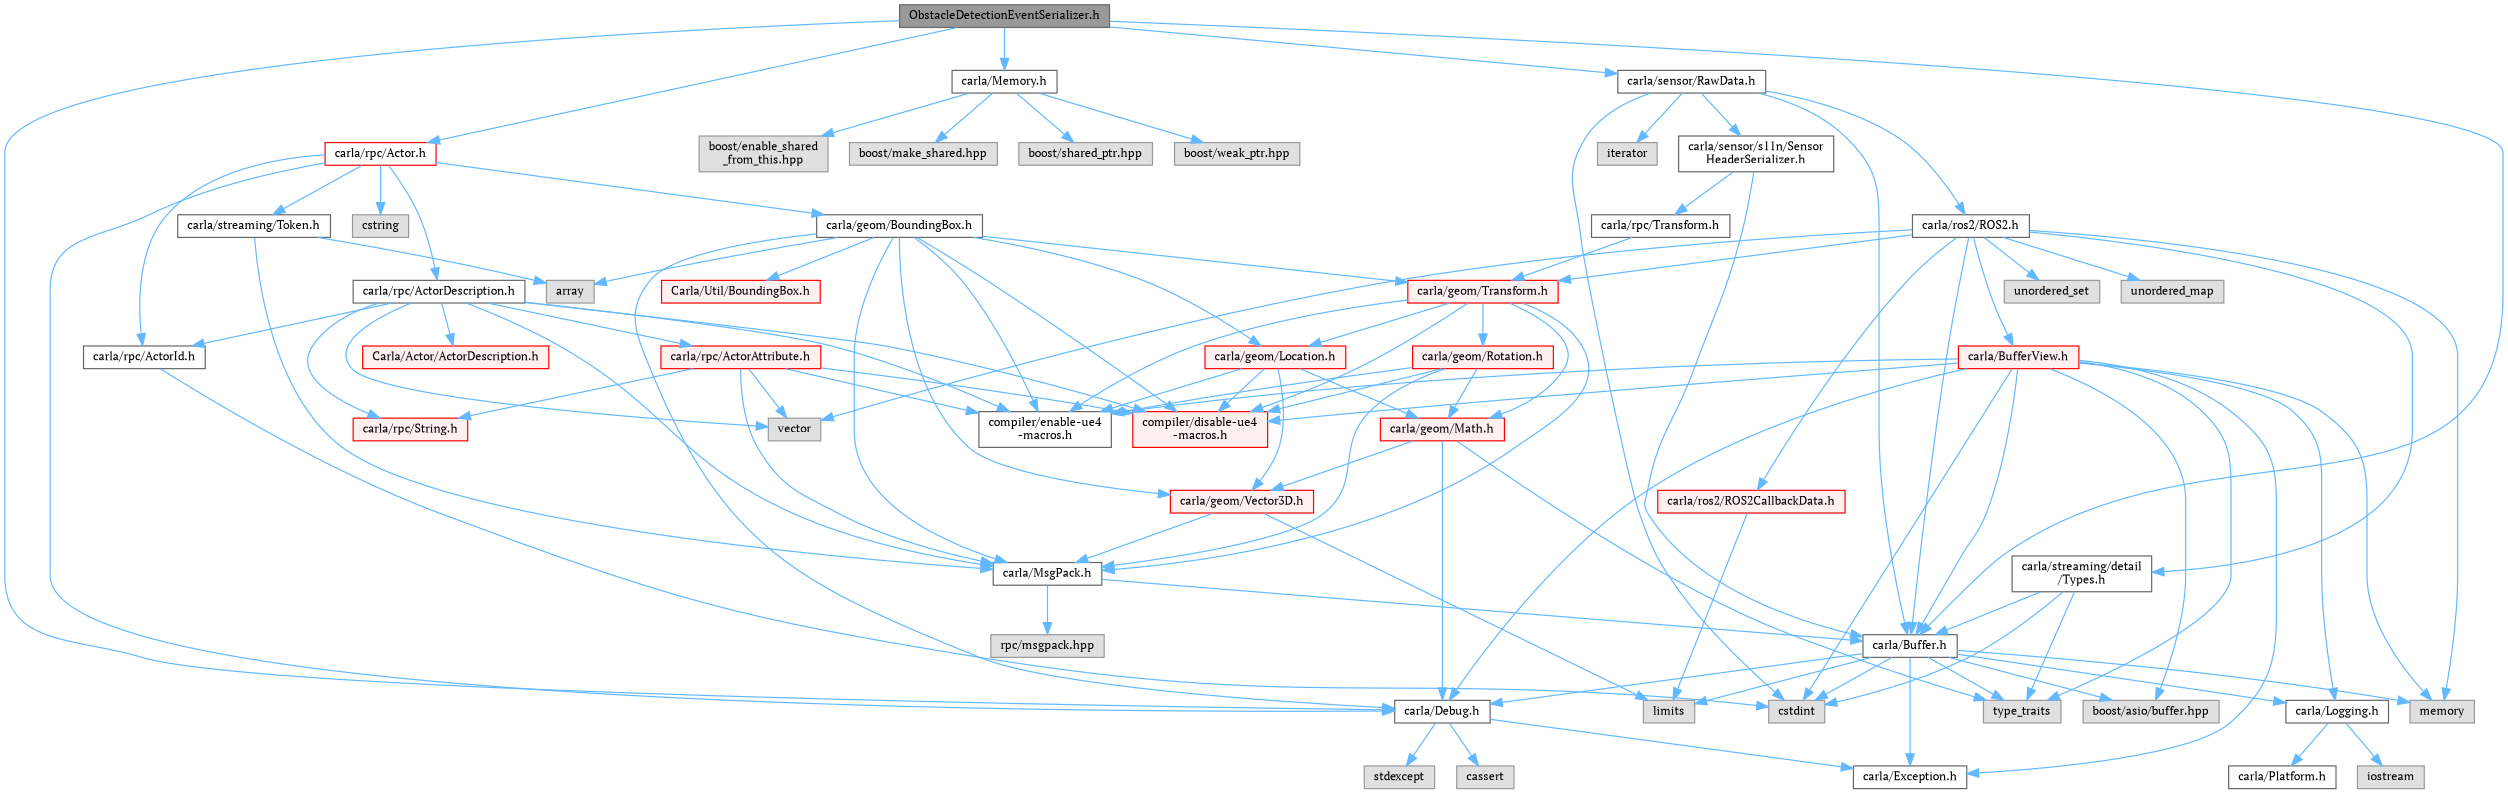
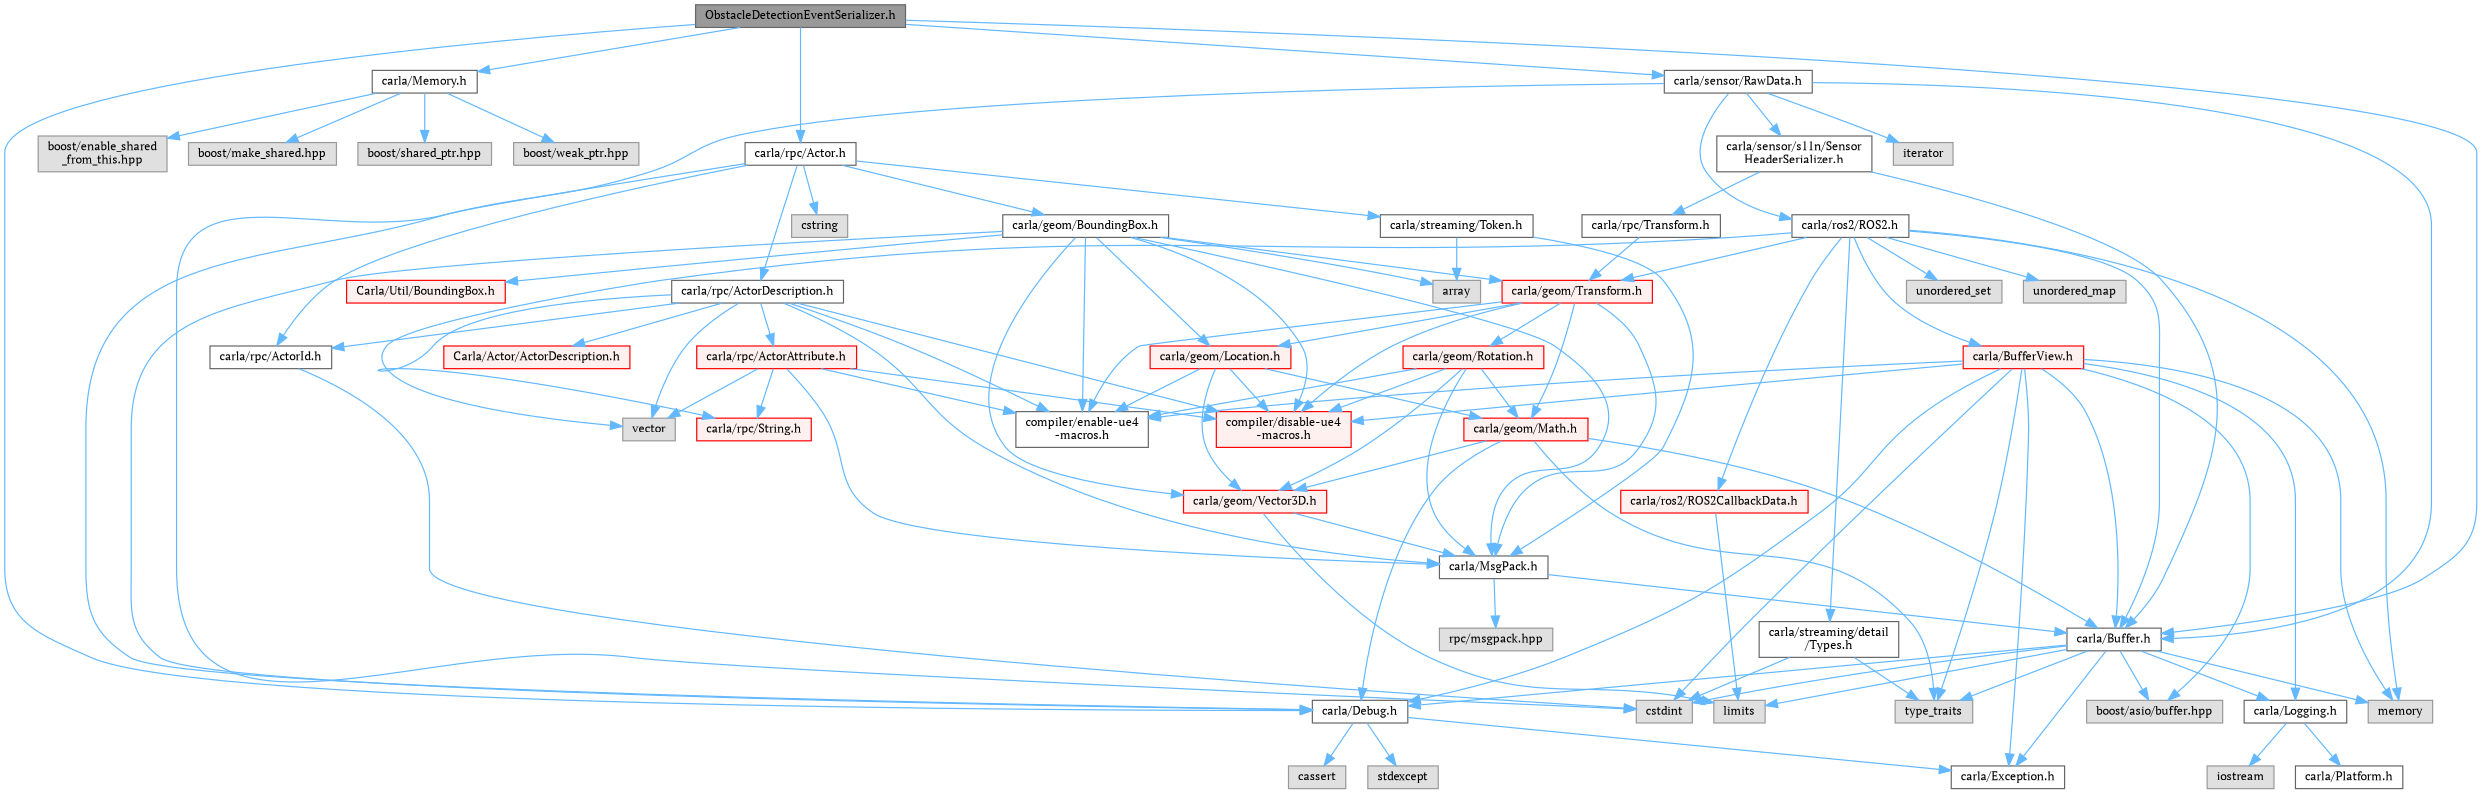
  digraph {
    fontname="PT Serif"
    node [color=grey60 fillcolor="#E0E0E0" fontname="PT Serif" fontsize=10 shape=box style=filled]
    edge [color=steelblue1 fontname="PT Serif" fontsize=10 labelfontname=Helvetica labelfontsize=10 style=solid]
    n1 [color=gray40 fillcolor=grey60 fontcolor=black height=0.2 label="ObstacleDetectionEventSerializer.h" width=0.4]
    n2 [color=grey40 fillcolor=white height=0.2 label="carla/Buffer.h" width=0.4]
    n3 [color=grey40 fillcolor=white height=0.2 label="carla/Debug.h" width=0.4]
    n4 [color=grey40 fillcolor=white height=0.2 label="carla/Memory.h" width=0.4]
-   n5 [color=red fillcolor=white height=0.2 label="carla/rpc/Actor.h" width=0.4]
+   n5 [color=grey40 fillcolor=white height=0.2 label="carla/rpc/Actor.h" width=0.4]
    n6 [color=grey40 fillcolor=white height=0.2 label="carla/sensor/RawData.h" width=0.4]
    n7 [color=grey40 fillcolor=white height=0.2 label="carla/Exception.h" width=0.4]
    n8 [color=grey40 fillcolor=white height=0.2 label="carla/Logging.h" width=0.4]
    n9 [height=0.2 label="boost/asio/buffer.hpp" width=0.4]
    n10 [height=0.2 label=cstdint width=0.4]
    n11 [height=0.2 label=limits width=0.4]
    n12 [height=0.2 label=memory width=0.4]
    n13 [height=0.2 label=type_traits width=0.4]
    n14 [height=0.2 label=stdexcept width=0.4]
    n15 [height=0.2 label=cassert width=0.4]
    n16 [height=0.2 label="boost/enable_shared\l_from_this.hpp" width=0.4]
    n17 [height=0.2 label="boost/make_shared.hpp" width=0.4]
    n18 [height=0.2 label="boost/shared_ptr.hpp" width=0.4]
    n19 [height=0.2 label="boost/weak_ptr.hpp" width=0.4]
    n20 [color=grey40 fillcolor=white height=0.2 label="carla/geom/BoundingBox.h" width=0.4]
    n21 [color=grey40 fillcolor=white height=0.2 label="carla/rpc/ActorDescription.h" width=0.4]
    n22 [color=grey40 fillcolor=white height=0.2 label="carla/rpc/ActorId.h" width=0.4]
    n23 [color=grey40 fillcolor=white height=0.2 label="carla/streaming/Token.h" width=0.4]
    n24 [height=0.2 label=cstring width=0.4]
    n25 [color=grey40 fillcolor=white height=0.2 label="carla/sensor/s11n/Sensor\lHeaderSerializer.h" width=0.4]
    n26 [color=grey40 fillcolor=white height=0.2 label="carla/ros2/ROS2.h" width=0.4]
    n27 [height=0.2 label=iterator width=0.4]
    n28 [color=grey40 fillcolor=white height=0.2 label="carla/Platform.h" width=0.4]
    n29 [height=0.2 label=iostream width=0.4]
    n30 [color=grey40 fillcolor=white height=0.2 label="carla/MsgPack.h" width=0.4]
    n31 [color=red fillcolor="#FFF0F0" height=0.2 label="carla/geom/Transform.h" width=0.4]
    n32 [color=red fillcolor="#FFF0F0" height=0.2 label="carla/geom/Location.h" width=0.4]
    n33 [color=red fillcolor="#FFF0F0" height=0.2 label="carla/geom/Vector3D.h" width=0.4]
    n34 [color=grey40 fillcolor=white height=0.2 label="compiler/enable-ue4\l-macros.h" width=0.4]
    n35 [color=red fillcolor="#FFF0F0" height=0.2 label="compiler/disable-ue4\l-macros.h" width=0.4]
    n36 [height=0.2 label=array width=0.4]
    n37 [color=red fillcolor="#FFF0F0" height=0.2 label="Carla/Util/BoundingBox.h" width=0.4]
    n38 [color=red fillcolor="#FFF0F0" height=0.2 label="carla/rpc/ActorAttribute.h" width=0.4]
    n39 [color=red fillcolor="#FFF0F0" height=0.2 label="carla/rpc/String.h" width=0.4]
    n40 [height=0.2 label=vector width=0.4]
    n41 [color=red fillcolor="#FFF0F0" height=0.2 label="Carla/Actor/ActorDescription.h" width=0.4]
    n42 [height=0.2 label="rpc/msgpack.hpp" width=0.4]
    n43 [color=red fillcolor="#FFF0F0" height=0.2 label="carla/geom/Math.h" width=0.4]
    n44 [color=red fillcolor="#FFF0F0" height=0.2 label="carla/geom/Rotation.h" width=0.4]
    n45 [color=grey40 fillcolor=white height=0.2 label="carla/rpc/Transform.h" width=0.4]
    n46 [color=red fillcolor="#FFF0F0" height=0.2 label="carla/BufferView.h" width=0.4]
    n47 [color=red fillcolor="#FFF0F0" height=0.2 label="carla/ros2/ROS2CallbackData.h" width=0.4]
    n48 [color=grey40 fillcolor=white height=0.2 label="carla/streaming/detail\l/Types.h" width=0.4]
    n49 [height=0.2 label=unordered_set width=0.4]
    n50 [height=0.2 label=unordered_map width=0.4]
    n1 -> n2
    n1 -> n3
    n1 -> n4
    n1 -> n5
    n1 -> n6
    n2 -> n3
    n2 -> n7
    n2 -> n8
    n2 -> n9
    n2 -> n10
    n2 -> n11
    n2 -> n12
    n2 -> n13
    n3 -> n7
    n3 -> n14
    n3 -> n15
    n4 -> n16
    n4 -> n17
    n4 -> n18
    n4 -> n19
    n5 -> n3
    n5 -> n20
    n5 -> n21
    n5 -> n22
    n5 -> n23
    n5 -> n24
    n6 -> n2
    n6 -> n10
    n6 -> n25
    n6 -> n26
    n6 -> n27
    n8 -> n28
    n8 -> n29
    n20 -> n3
    n20 -> n30
    n20 -> n31
    n20 -> n32
    n20 -> n33
    n20 -> n34
    n20 -> n35
    n20 -> n36
    n20 -> n37
    n21 -> n22
    n21 -> n30
    n21 -> n34
    n21 -> n35
    n21 -> n38
    n21 -> n39
    n21 -> n40
    n21 -> n41
    n22 -> n10
    n23 -> n30
    n23 -> n36
    n25 -> n2
    n25 -> n45
    n26 -> n2
    n26 -> n12
    n26 -> n31
    n26 -> n40
    n26 -> n46
    n26 -> n47
    n26 -> n48
    n26 -> n49
    n26 -> n50
    n30 -> n2
    n30 -> n42
    n31 -> n30
    n31 -> n32
    n31 -> n34
    n31 -> n35
    n31 -> n43
    n31 -> n44
    n32 -> n33
    n32 -> n34
    n32 -> n35
    n32 -> n43
    n33 -> n11
    n33 -> n30
    n38 -> n30
    n38 -> n34
    n38 -> n35
    n38 -> n39
    n38 -> n40
    n43 -> n3
    n43 -> n13
    n43 -> n33
    n44 -> n30
+   n44 -> n33
    n44 -> n34
    n44 -> n35
    n44 -> n43
    n45 -> n31
    n46 -> n2
    n46 -> n3
    n46 -> n7
    n46 -> n8
    n46 -> n9
    n46 -> n10
    n46 -> n12
    n46 -> n13
    n46 -> n34
    n46 -> n35
    n47 -> n11
-   n48 -> n2
+   n43 -> n2
    n48 -> n10
    n48 -> n13
  }
